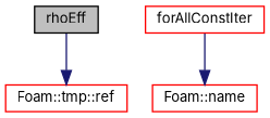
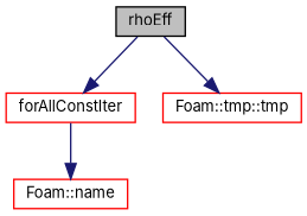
  digraph {
    fontname=Inter
    rankdir=TB
    node [color=red fontname=Inter fontsize=10 shape=record]
    edge [color=midnightblue fontname=Inter fontsize=10 labelfontname=Helvetica labelfontsize=10 style=solid]
    n1 [color=black fillcolor=grey75 fontcolor=black height=0.2 label=rhoEff style=filled width=0.4]
    n2 [height=0.2 label=forAllConstIter width=0.4]
-   n3 [height=0.2 label="Foam::tmp::ref" width=0.4]
+   n3 [height=0.2 label="Foam::tmp::tmp" width=0.4]
    n4 [height=0.2 label="Foam::name" width=0.4]
+   n1 -> n2
    n1 -> n3
    n2 -> n4
  }
